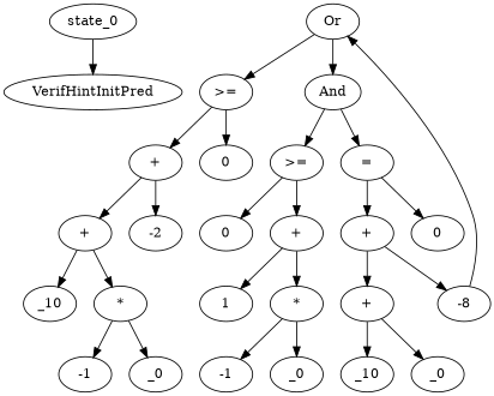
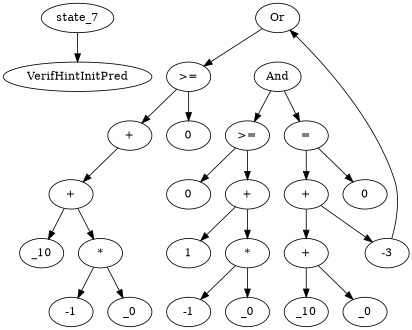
  digraph {
    fontname="DejaVu Serif"
    node [fontname="DejaVu Serif"]
    edge [fontname="DejaVu Serif"]
-   n1 [label=state_0]
+   n1 [label=state_7]
    n2 [label=VerifHintInitPred]
    n3 [label=Or]
    n4 [label=">="]
    n5 [label=And]
    n6 [label=0]
    n7 [label="+"]
    n8 [label="="]
    n9 [label=">="]
-   n10 [label=-2]
    n11 [label="+"]
    n12 [label=_10]
    n13 [label="*"]
    n14 [label=-1]
    n15 [label=_0]
    n16 [label=0]
    n17 [label="+"]
    n18 [label=0]
    n19 [label="+"]
-   n20 [label=-8]
+   n20 [label=-3]
    n21 [label="+"]
    n22 [label=_10]
    n23 [label=_0]
    n24 [label=1]
    n25 [label="*"]
    n26 [label=-1]
    n27 [label=_0]
    n1 -> n2
    n3 -> n4
-   n3 -> n5
    n4 -> n6
    n4 -> n7
    n5 -> n8
    n5 -> n9
-   n7 -> n10
    n7 -> n11
    n8 -> n16
    n8 -> n17
    n9 -> n18
    n9 -> n19
    n11 -> n12
    n11 -> n13
    n13 -> n14
    n13 -> n15
    n17 -> n20
    n17 -> n21
    n19 -> n24
    n19 -> n25
    n20 -> n3
    n21 -> n22
    n21 -> n23
    n25 -> n26
    n25 -> n27
  }
